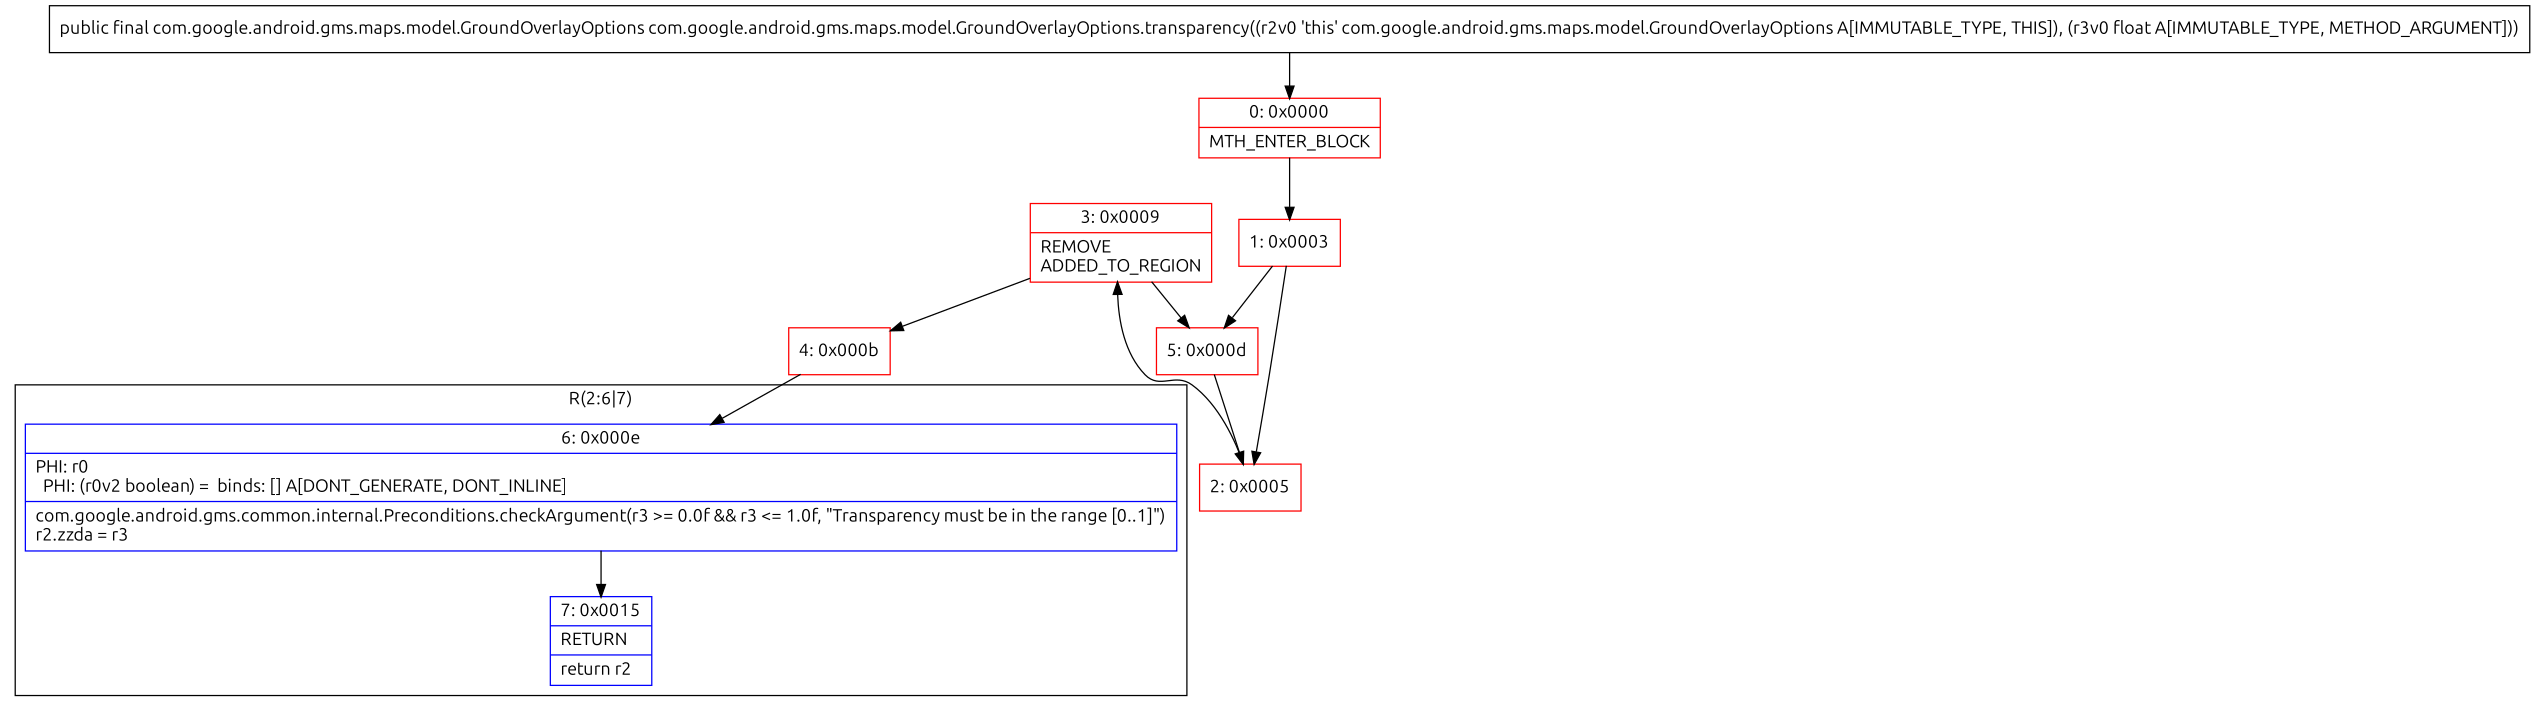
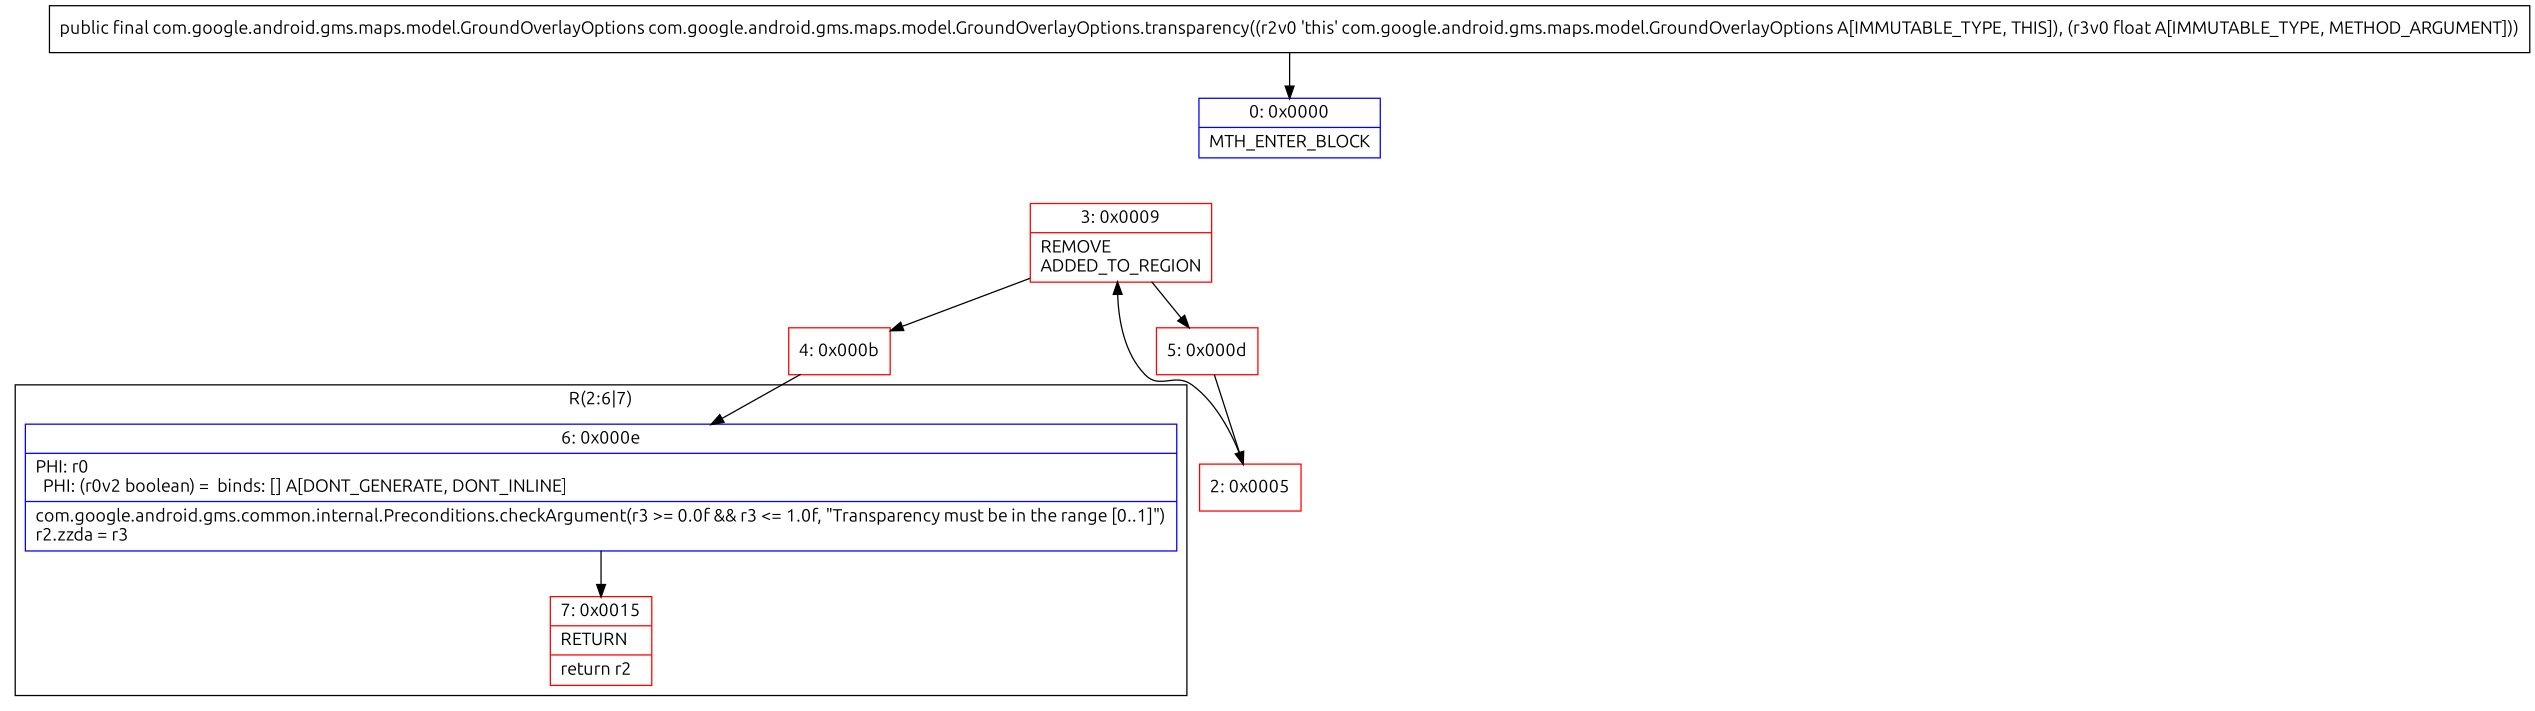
  digraph {
    fontname=Ubuntu
    node [color=red fontname=Ubuntu shape=record]
    edge [fontname=Ubuntu]
    n1 [color=blue label="{6\:\ 0x000e|PHI: r0 \l  PHI: (r0v2 boolean) =  binds: [] A[DONT_GENERATE, DONT_INLINE]\l|com.google.android.gms.common.internal.Preconditions.checkArgument(r3 \>= 0.0f && r3 \<= 1.0f, \"Transparency must be in the range [0..1]\")\lr2.zzda = r3\l}"]
-   n2 [color=blue label="{7\:\ 0x0015|RETURN\l|return r2\l}"]
-   n3 [label="{0\:\ 0x0000|MTH_ENTER_BLOCK\l}"]
-   n4 [label="{1\:\ 0x0003}"]
+   n2 [label="{7\:\ 0x0015|RETURN\l|return r2\l}"]
+   n3 [color=blue label="{0\:\ 0x0000|MTH_ENTER_BLOCK\l}"]
    n5 [label="{2\:\ 0x0005}"]
    n6 [label="{5\:\ 0x000d}"]
    n7 [label="{3\:\ 0x0009|REMOVE\lADDED_TO_REGION\l}"]
    n8 [label="{4\:\ 0x000b}"]
    n9 [label="{public final com.google.android.gms.maps.model.GroundOverlayOptions com.google.android.gms.maps.model.GroundOverlayOptions.transparency((r2v0 'this' com.google.android.gms.maps.model.GroundOverlayOptions A[IMMUTABLE_TYPE, THIS]), (r3v0 float A[IMMUTABLE_TYPE, METHOD_ARGUMENT])) }" color=""]
    subgraph cluster_1 {
      label="R(2:6|7)"
      n1
      n2
    }
    n1 -> n2
-   n3 -> n4
-   n4 -> n5
-   n4 -> n6
    n5 -> n7
    n6 -> n5
    n7 -> n6
    n7 -> n8
    n8 -> n1
    n9 -> n3
  }
